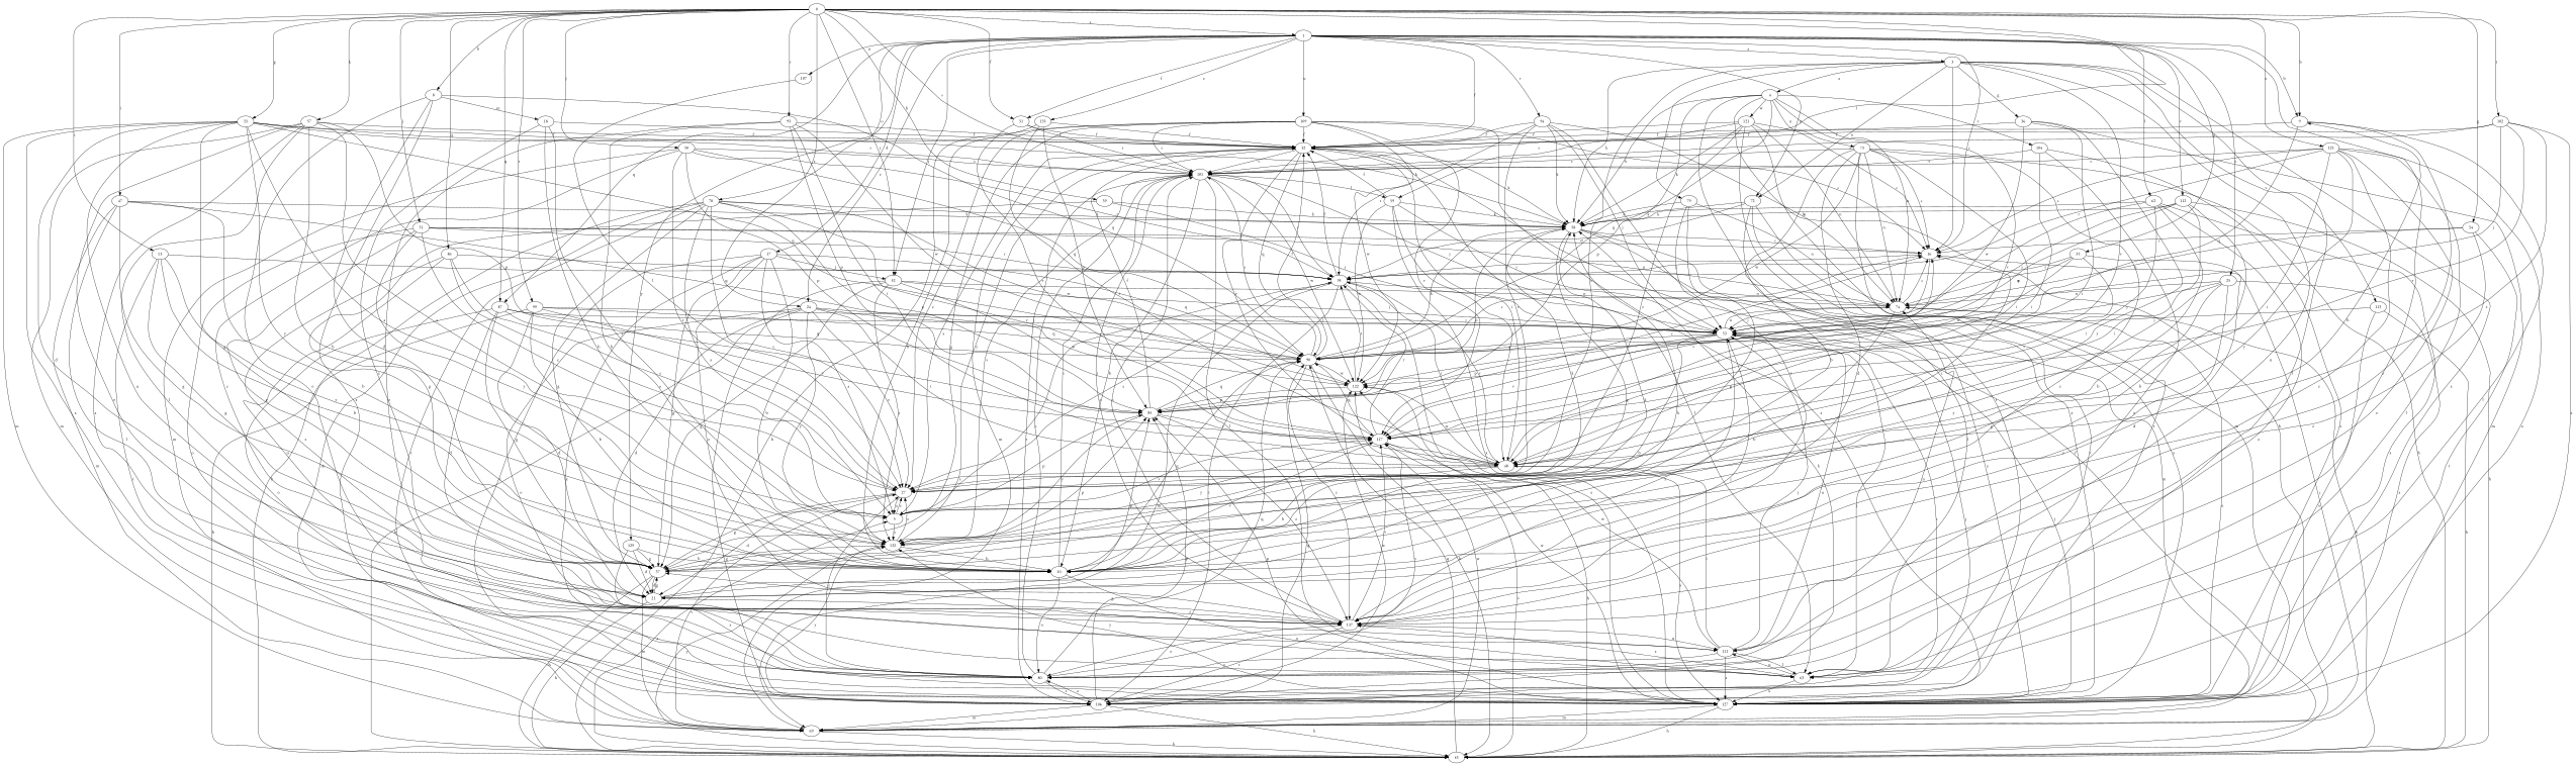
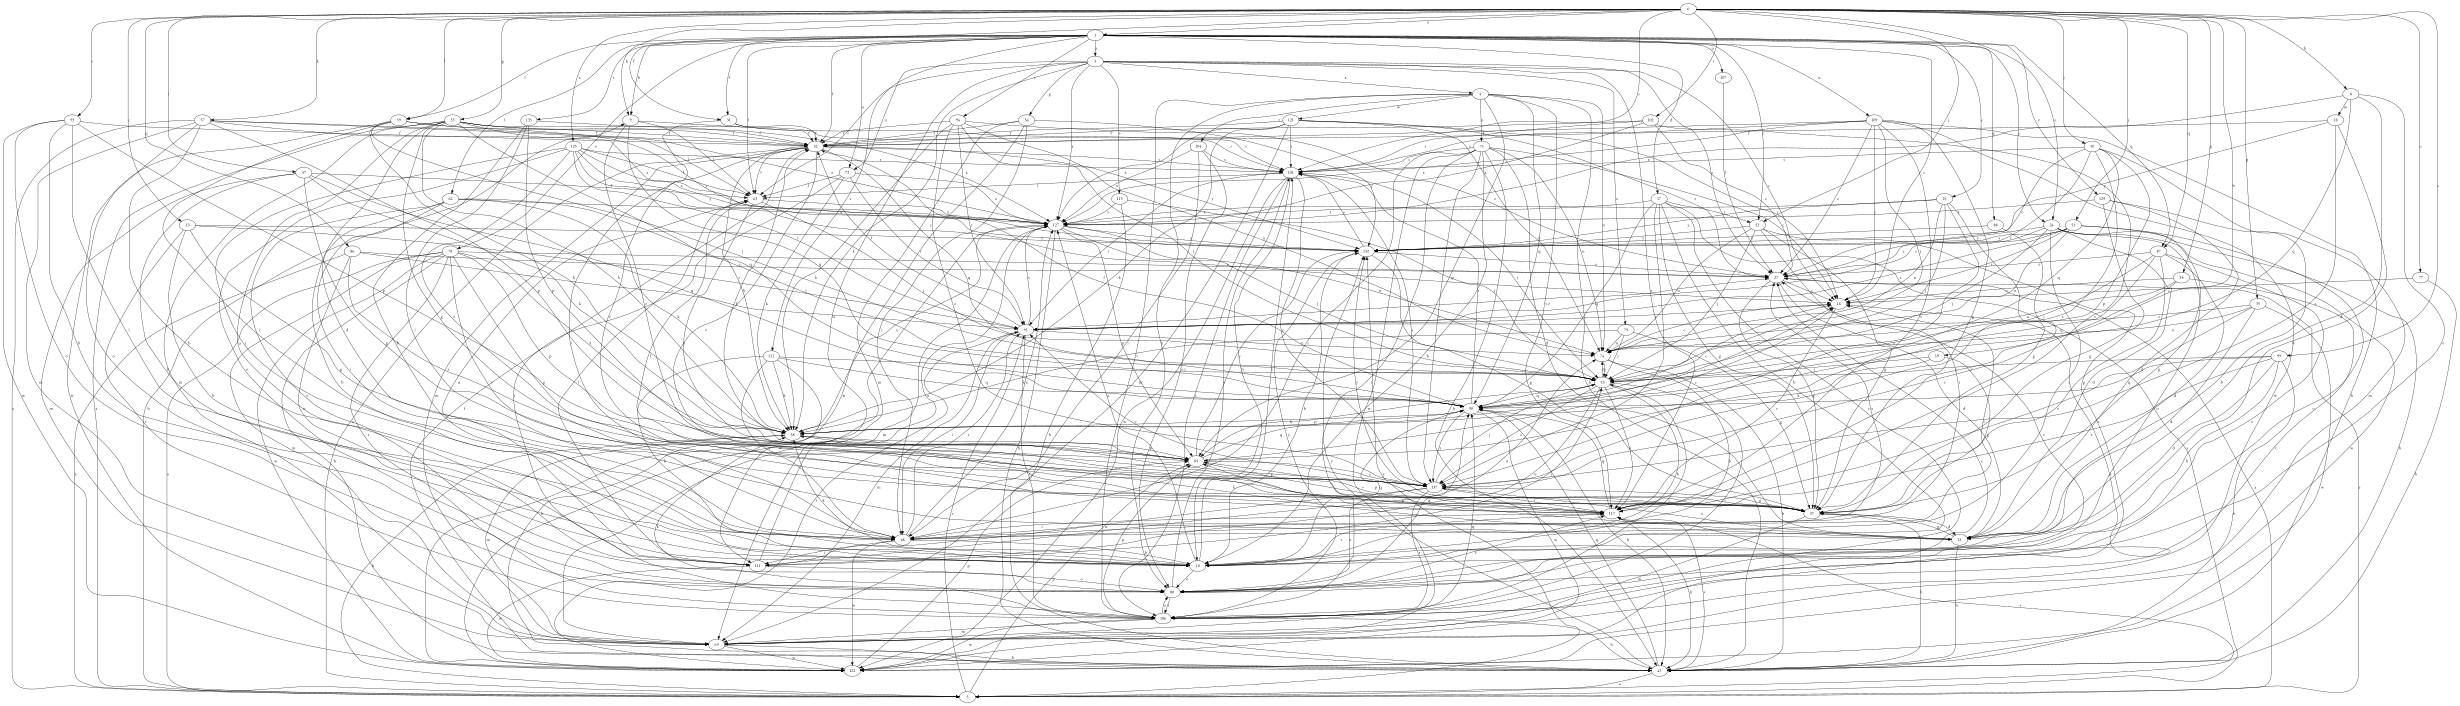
  strict digraph {
    fontname="EB Garamond"
    node [fontname="EB Garamond"]
    edge [fontname="EB Garamond"]
    0
    1
    8
    9
    13
    24
    31
    33
    34
    35
    39
    47
    50
    51
    52
    57
    59
+   77
    86
    87
    93
    99
    101
    102
    125
    3
    16
    17
    25
    32
    62
    63
    72
    78
+   88
    94
    107
    109
    112
    129
    135
    127
    90
    21
    n45 [label=18]
    80
    137
    106
    95
    132
    10
    37
    27
    43
    48
    53
    122
    117
    58
    111
    5
    69
    74
    85
    4
    36
    79
    113
    73
    104
    121
    0 -> 1 [label=a]
    0 -> 8 [label=b]
    0 -> 9 [label=b]
    0 -> 13 [label=c]
    0 -> 24 [label=e]
    0 -> 31 [label=f]
    0 -> 33 [label=g]
    0 -> 34 [label=g]
    0 -> 35 [label=g]
    0 -> 39 [label=h]
    0 -> 47 [label=i]
    0 -> 50 [label=j]
    0 -> 51 [label=j]
    0 -> 52 [label=j]
    0 -> 57 [label=k]
    0 -> 59 [label=l]
+   0 -> 77 [label=o]
    0 -> 86 [label=q]
    0 -> 87 [label=q]
    0 -> 93 [label=r]
    0 -> 99 [label=s]
    0 -> 101 [label=s]
    0 -> 102 [label=t]
    0 -> 125 [label=x]
    1 -> 9 [label=b]
    1 -> 24 [label=e]
    1 -> 31 [label=f]
    1 -> 52 [label=j]
-   101 -> 59 [label=l]
+   1 -> 59 [label=l]
    1 -> 87 [label=q]
    1 -> 3 [label=a]
    1 -> 16 [label=c]
    1 -> 17 [label=d]
    1 -> 25 [label=e]
    1 -> 32 [label=f]
    1 -> 62 [label=l]
    1 -> 63 [label=l]
    1 -> 72 [label=n]
    1 -> 78 [label=o]
+   1 -> 88 [label=q]
    1 -> 94 [label=r]
    1 -> 107 [label=u]
    1 -> 109 [label=u]
    1 -> 112 [label=v]
    1 -> 129 [label=y]
    1 -> 135 [label=z]
    8 -> 127 [label=x]
    8 -> 90 [label=q]
    8 -> 21 [label=d]
    8 -> n45 [label=m]
    8 -> 80 [label=o]
    9 -> 32 [label=f]
    9 -> 63 [label=l]
    9 -> 90 [label=q]
    9 -> 137 [label=z]
    13 -> 106 [label=t]
    13 -> 95 [label=r]
    13 -> 132 [label=y]
    13 -> 10 [label=b]
    13 -> 37 [label=g]
    24 -> 21 [label=d]
    24 -> 80 [label=o]
    24 -> 132 [label=y]
    24 -> 27 [label=e]
    24 -> 43 [label=h]
    24 -> 48 [label=i]
    24 -> 53 [label=j]
    24 -> 122 [label=w]
    31 -> 101 [label=s]
    31 -> 32 [label=f]
    31 -> 117 [label=v]
    33 -> 101 [label=s]
    33 -> 32 [label=f]
    33 -> 127 [label=x]
    33 -> 90 [label=q]
    33 -> 21 [label=d]
    33 -> 132 [label=y]
    33 -> 37 [label=g]
    33 -> 58 [label=k]
    33 -> 111 [label=u]
    33 -> 5 [label=a]
    33 -> 69 [label=m]
    34 -> 16 [label=c]
    34 -> 137 [label=z]
    34 -> 106 [label=t]
    34 -> 74 [label=n]
    35 -> 21 [label=d]
    35 -> 95 [label=r]
    35 -> 122 [label=w]
    35 -> 117 [label=v]
    35 -> 74 [label=n]
    39 -> 37 [label=g]
    39 -> 53 [label=j]
    39 -> 58 [label=k]
    47 -> 63 [label=l]
    47 -> 90 [label=q]
    47 -> 10 [label=b]
    47 -> 37 [label=g]
    47 -> 58 [label=k]
    47 -> 69 [label=m]
    50 -> 101 [label=s]
    50 -> 90 [label=q]
    50 -> 137 [label=z]
    50 -> 95 [label=r]
    50 -> 27 [label=e]
    50 -> 69 [label=m]
    50 -> 85 [label=p]
    51 -> 16 [label=c]
    51 -> 80 [label=o]
    51 -> 95 [label=r]
    51 -> 132 [label=y]
    51 -> 37 [label=g]
    51 -> 27 [label=e]
    51 -> 74 [label=n]
    52 -> 106 [label=t]
    52 -> 132 [label=y]
    52 -> 37 [label=g]
    52 -> 48 [label=i]
    52 -> 53 [label=j]
    52 -> 74 [label=n]
    57 -> 32 [label=f]
    57 -> 63 [label=l]
    57 -> 127 [label=x]
    57 -> 80 [label=o]
    57 -> 10 [label=b]
    57 -> 5 [label=a]
    57 -> 69 [label=m]
    57 -> 85 [label=p]
    59 -> 32 [label=f]
    59 -> 127 [label=x]
    59 -> 48 [label=i]
    59 -> 53 [label=j]
    59 -> 122 [label=w]
    59 -> 58 [label=k]
+   77 -> 16 [label=c]
+   77 -> 43 [label=h]
    86 -> 137 [label=z]
    86 -> 95 [label=r]
    86 -> 27 [label=e]
    86 -> 111 [label=u]
    86 -> 5 [label=a]
    87 -> 90 [label=q]
    87 -> 21 [label=d]
    87 -> 80 [label=o]
    87 -> 37 [label=g]
    87 -> 27 [label=e]
    87 -> 53 [label=j]
    93 -> 32 [label=f]
    93 -> 80 [label=o]
    93 -> 10 [label=b]
    93 -> 48 [label=i]
    93 -> 122 [label=w]
    93 -> 85 [label=p]
    99 -> 90 [label=q]
    99 -> 21 [label=d]
    99 -> 10 [label=b]
    99 -> 43 [label=h]
    99 -> 53 [label=j]
    99 -> 117 [label=v]
    101 -> 63 [label=l]
    101 -> 137 [label=z]
    101 -> 106 [label=t]
    101 -> 95 [label=r]
    101 -> 10 [label=b]
    101 -> 53 [label=j]
    101 -> 122 [label=w]
    102 -> 101 [label=s]
    102 -> 32 [label=f]
    102 -> 127 [label=x]
    102 -> 27 [label=e]
    102 -> 117 [label=v]
    125 -> 101 [label=s]
    125 -> 16 [label=c]
    125 -> 63 [label=l]
    125 -> 127 [label=x]
    125 -> 80 [label=o]
    125 -> 137 [label=z]
    125 -> 95 [label=r]
    125 -> 132 [label=y]
    125 -> 48 [label=i]
    3 -> 16 [label=c]
    3 -> 63 [label=l]
    3 -> 72 [label=n]
    3 -> 127 [label=x]
    3 -> 27 [label=e]
    3 -> 117 [label=v]
    3 -> 58 [label=k]
    3 -> 111 [label=u]
    3 -> 4 [label=a]
    3 -> 36 [label=g]
    3 -> 79 [label=o]
    3 -> 113 [label=v]
    16 -> 95 [label=r]
    16 -> 117 [label=v]
    17 -> 52 [label=j]
    17 -> 127 [label=x]
    17 -> 90 [label=q]
    17 -> 137 [label=z]
    17 -> 106 [label=t]
    17 -> 10 [label=b]
    17 -> 37 [label=g]
    17 -> 5 [label=a]
    25 -> 127 [label=x]
    25 -> 137 [label=z]
    25 -> 132 [label=y]
    25 -> 37 [label=g]
    25 -> 53 [label=j]
    25 -> 74 [label=n]
    32 -> 101 [label=s]
    32 -> 63 [label=l]
    32 -> 90 [label=q]
    32 -> 132 [label=y]
    32 -> 48 [label=i]
    32 -> 117 [label=v]
    32 -> 58 [label=k]
    32 -> 5 [label=a]
    32 -> 69 [label=m]
    62 -> 127 [label=x]
    62 -> 80 [label=o]
    62 -> 10 [label=b]
    62 -> 48 [label=i]
    62 -> 53 [label=j]
    62 -> 58 [label=k]
    63 -> 127 [label=x]
    63 -> 137 [label=z]
    63 -> 53 [label=j]
    63 -> 111 [label=u]
    72 -> 63 [label=l]
    72 -> 127 [label=x]
    72 -> 106 [label=t]
    72 -> 95 [label=r]
    72 -> 58 [label=k]
    78 -> 106 [label=t]
    78 -> 37 [label=g]
    78 -> 27 [label=e]
    78 -> 43 [label=h]
    78 -> 122 [label=w]
    78 -> 117 [label=v]
    78 -> 58 [label=k]
    78 -> 5 [label=a]
    78 -> 69 [label=m]
    78 -> 85 [label=p]
+   88 -> 132 [label=y]
+   88 -> 117 [label=v]
    94 -> 32 [label=f]
    94 -> 137 [label=z]
    94 -> 95 [label=r]
    94 -> 27 [label=e]
    94 -> 53 [label=j]
    94 -> 58 [label=k]
    94 -> 74 [label=n]
    107 -> 27 [label=l]
    109 -> 101 [label=s]
    109 -> 16 [label=c]
    109 -> 32 [label=f]
    109 -> 127 [label=x]
    109 -> 37 [label=g]
    109 -> 27 [label=e]
    109 -> 43 [label=h]
-   102 -> 53 [label=j]
+   109 -> 53 [label=j]
    109 -> 122 [label=w]
    109 -> 117 [label=v]
    112 -> 90 [label=q]
    112 -> 10 [label=b]
    112 -> 43 [label=h]
    112 -> 48 [label=i]
    112 -> 53 [label=j]
    112 -> 58 [label=k]
    129 -> 127 [label=x]
    129 -> 21 [label=d]
    129 -> 10 [label=b]
    129 -> 37 [label=g]
    135 -> 32 [label=f]
    135 -> 10 [label=b]
    135 -> 48 [label=i]
    135 -> 85 [label=p]
    127 -> 132 [label=y]
    127 -> 43 [label=h]
    127 -> 53 [label=j]
    127 -> 122 [label=w]
    127 -> 69 [label=m]
    127 -> 74 [label=n]
    127 -> 85 [label=p]
    90 -> 101 [label=s]
    90 -> 16 [label=c]
    90 -> 32 [label=f]
    90 -> 137 [label=z]
    90 -> 43 [label=h]
    90 -> 122 [label=w]
    90 -> 58 [label=k]
    21 -> 137 [label=z]
    21 -> 37 [label=g]
    21 -> 43 [label=h]
    21 -> 58 [label=k]
    21 -> 85 [label=p]
    n45 -> 32 [label=f]
    n45 -> 137 [label=z]
    n45 -> 132 [label=y]
    n45 -> 10 [label=b]
    80 -> 101 [label=s]
    80 -> 90 [label=q]
    80 -> 106 [label=t]
    80 -> 27 [label=e]
    80 -> 117 [label=v]
    137 -> 101 [label=s]
    137 -> 80 [label=o]
    137 -> 106 [label=t]
    137 -> 37 [label=g]
    137 -> 53 [label=j]
    137 -> 117 [label=v]
    137 -> 111 [label=u]
    106 -> 80 [label=o]
    106 -> 132 [label=y]
    106 -> 43 [label=h]
    106 -> 53 [label=j]
    106 -> 122 [label=w]
    106 -> 58 [label=k]
    106 -> 69 [label=m]
    106 -> 85 [label=p]
    95 -> 32 [label=f]
    95 -> 127 [label=x]
    95 -> 106 [label=t]
    95 -> 27 [label=e]
    95 -> 48 [label=i]
    95 -> 69 [label=m]
    95 -> 74 [label=n]
    132 -> 101 [label=s]
    132 -> 10 [label=b]
    132 -> 37 [label=g]
    132 -> 27 [label=e]
    10 -> 101 [label=s]
    10 -> 127 [label=x]
    10 -> 90 [label=q]
    10 -> 80 [label=o]
    10 -> 117 [label=v]
    10 -> 58 [label=k]
+   37 -> 63 [label=l]
    37 -> 21 [label=d]
    37 -> 43 [label=h]
    37 -> 69 [label=m]
    37 -> 85 [label=p]
    27 -> 16 [label=c]
    27 -> 21 [label=d]
    27 -> 37 [label=g]
    27 -> 5 [label=a]
    43 -> 32 [label=f]
    43 -> 90 [label=q]
    43 -> 132 [label=y]
    43 -> 117 [label=v]
    43 -> 5 [label=a]
    48 -> 16 [label=c]
    48 -> 127 [label=x]
    48 -> 95 [label=r]
    48 -> 10 [label=b]
    48 -> 27 [label=e]
    48 -> 122 [label=w]
    53 -> 90 [label=q]
    53 -> 137 [label=z]
    53 -> 106 [label=t]
    53 -> 10 [label=b]
    53 -> 117 [label=v]
    53 -> 111 [label=u]
    53 -> 74 [label=n]
    53 -> 85 [label=p]
    122 -> 95 [label=r]
    122 -> 85 [label=p]
    117 -> 90 [label=q]
    117 -> 95 [label=r]
    117 -> 132 [label=y]
    117 -> 43 [label=h]
    117 -> 48 [label=i]
    58 -> 16 [label=c]
    58 -> 127 [label=x]
    58 -> 37 [label=g]
    58 -> 69 [label=m]
    58 -> 85 [label=p]
    111 -> 63 [label=l]
    111 -> 127 [label=x]
    111 -> 80 [label=o]
-   111 -> 48 [label=i]
+   48 -> 111 [label=i]
    111 -> 53 [label=j]
    111 -> 122 [label=w]
    111 -> 74 [label=n]
    5 -> 9 [label=b]
    5 -> 95 [label=r]
    5 -> 132 [label=y]
    5 -> 27 [label=e]
    5 -> 117 [label=v]
    5 -> 58 [label=k]
    5 -> 85 [label=p]
    69 -> 16 [label=c]
    69 -> 90 [label=q]
    69 -> 27 [label=e]
    69 -> 43 [label=h]
    69 -> 122 [label=w]
    74 -> 16 [label=c]
    74 -> 10 [label=b]
    74 -> 43 [label=h]
    74 -> 53 [label=j]
    85 -> 16 [label=c]
    85 -> 32 [label=f]
    85 -> 90 [label=q]
    85 -> 137 [label=z]
    85 -> 132 [label=y]
    85 -> 117 [label=v]
    4 -> 90 [label=q]
    4 -> 106 [label=t]
    4 -> 43 [label=h]
    4 -> 117 [label=v]
-   4 -> 58 [label=k]
+   4 -> 80 [label=k]
    4 -> 74 [label=n]
    4 -> 85 [label=p]
    4 -> 73 [label=n]
    4 -> 104 [label=t]
    4 -> 121 [label=w]
    36 -> 32 [label=f]
    36 -> 132 [label=y]
    36 -> 48 [label=i]
    36 -> 122 [label=w]
    36 -> 69 [label=m]
    79 -> 37 [label=g]
    79 -> 53 [label=j]
    79 -> 58 [label=k]
    79 -> 74 [label=n]
    113 -> 127 [label=x]
    113 -> 43 [label=h]
    113 -> 53 [label=j]
    73 -> 101 [label=s]
    73 -> 16 [label=c]
    73 -> 21 [label=d]
    73 -> 137 [label=z]
    73 -> 106 [label=t]
    73 -> 10 [label=b]
    73 -> 43 [label=h]
    73 -> 48 [label=i]
    73 -> 122 [label=w]
    73 -> 74 [label=n]
    104 -> 101 [label=s]
    104 -> 127 [label=x]
    104 -> 80 [label=o]
    104 -> 48 [label=i]
    121 -> 101 [label=s]
    121 -> 16 [label=c]
    121 -> 32 [label=f]
    121 -> 127 [label=x]
    121 -> 27 [label=e]
    121 -> 58 [label=k]
    121 -> 69 [label=m]
    121 -> 74 [label=n]
  }
